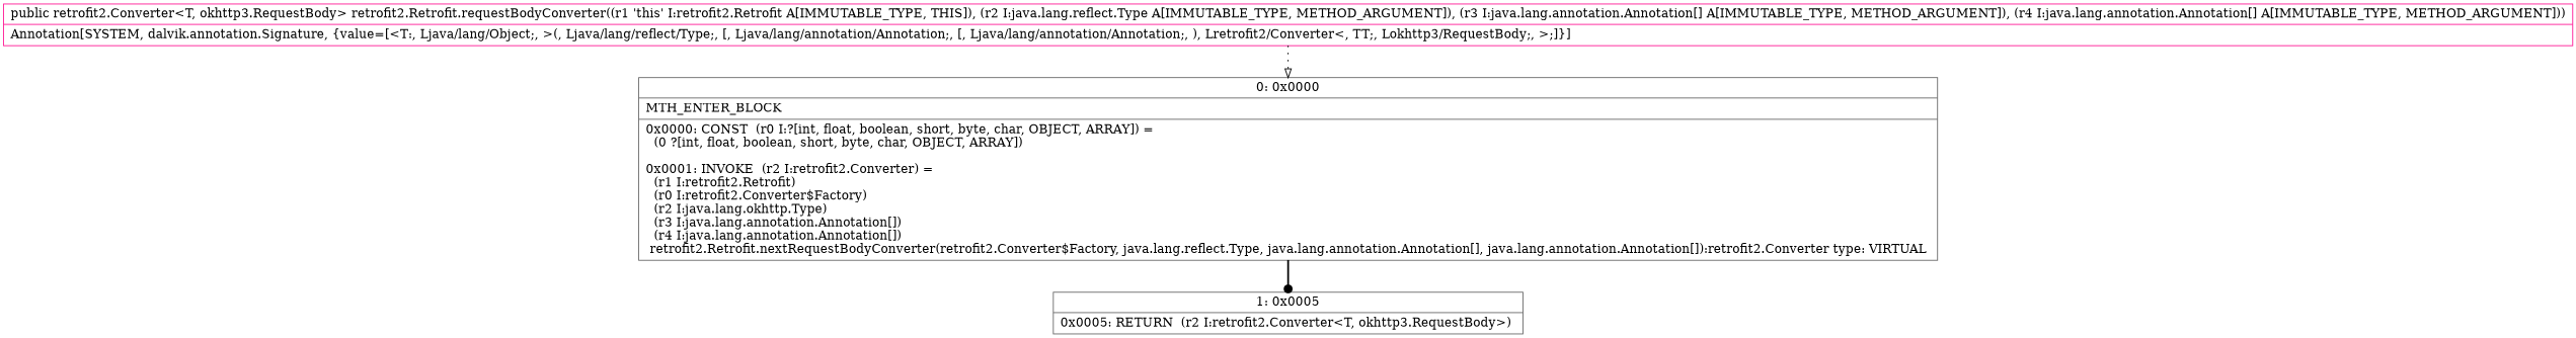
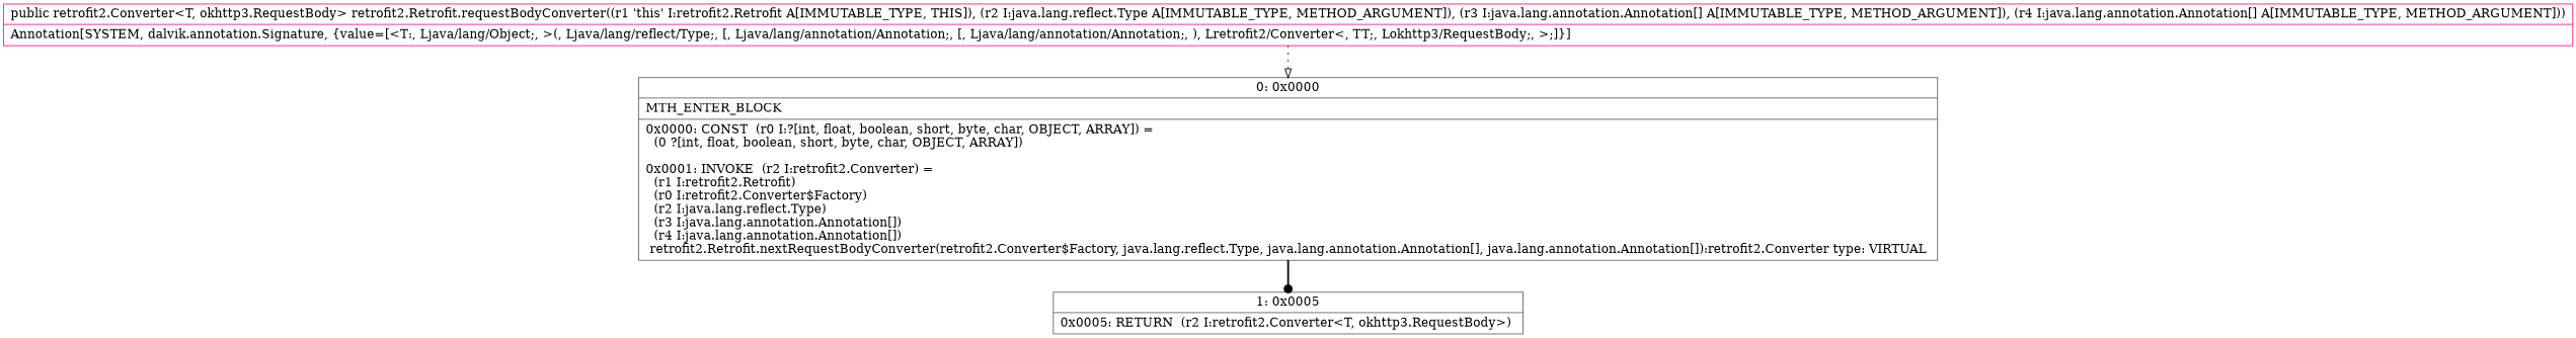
  digraph {
    node [shape=record color=gray40]
-   n1 [label="{0\:\ 0x0000|MTH_ENTER_BLOCK\l|0x0000: CONST  (r0 I:?[int, float, boolean, short, byte, char, OBJECT, ARRAY]) = \l  (0 ?[int, float, boolean, short, byte, char, OBJECT, ARRAY])\l \l0x0001: INVOKE  (r2 I:retrofit2.Converter) = \l  (r1 I:retrofit2.Retrofit)\l  (r0 I:retrofit2.Converter$Factory)\l  (r2 I:java.lang.okhttp.Type)\l  (r3 I:java.lang.annotation.Annotation[])\l  (r4 I:java.lang.annotation.Annotation[])\l retrofit2.Retrofit.nextRequestBodyConverter(retrofit2.Converter$Factory, java.lang.reflect.Type, java.lang.annotation.Annotation[], java.lang.annotation.Annotation[]):retrofit2.Converter type: VIRTUAL \l}"]
+   n1 [label="{0\:\ 0x0000|MTH_ENTER_BLOCK\l|0x0000: CONST  (r0 I:?[int, float, boolean, short, byte, char, OBJECT, ARRAY]) = \l  (0 ?[int, float, boolean, short, byte, char, OBJECT, ARRAY])\l \l0x0001: INVOKE  (r2 I:retrofit2.Converter) = \l  (r1 I:retrofit2.Retrofit)\l  (r0 I:retrofit2.Converter$Factory)\l  (r2 I:java.lang.reflect.Type)\l  (r3 I:java.lang.annotation.Annotation[])\l  (r4 I:java.lang.annotation.Annotation[])\l retrofit2.Retrofit.nextRequestBodyConverter(retrofit2.Converter$Factory, java.lang.reflect.Type, java.lang.annotation.Annotation[], java.lang.annotation.Annotation[]):retrofit2.Converter type: VIRTUAL \l}"]
    n2 [label="{1\:\ 0x0005|0x0005: RETURN  (r2 I:retrofit2.Converter\<T, okhttp3.RequestBody\>) \l}"]
    n3 [label="{public retrofit2.Converter\<T, okhttp3.RequestBody\> retrofit2.Retrofit.requestBodyConverter((r1 'this' I:retrofit2.Retrofit A[IMMUTABLE_TYPE, THIS]), (r2 I:java.lang.reflect.Type A[IMMUTABLE_TYPE, METHOD_ARGUMENT]), (r3 I:java.lang.annotation.Annotation[] A[IMMUTABLE_TYPE, METHOD_ARGUMENT]), (r4 I:java.lang.annotation.Annotation[] A[IMMUTABLE_TYPE, METHOD_ARGUMENT]))  | Annotation[SYSTEM, dalvik.annotation.Signature, \{value=[\<T:, Ljava\/lang\/Object;, \>(, Ljava\/lang\/reflect\/Type;, [, Ljava\/lang\/annotation\/Annotation;, [, Ljava\/lang\/annotation\/Annotation;, ), Lretrofit2\/Converter\<, TT;, Lokhttp3\/RequestBody;, \>;]\}]\l}" color=deeppink]
    n1 -> n2 [style=bold arrowhead=dot]
    n3 -> n1 [style=dotted arrowhead=onormal]
  }
